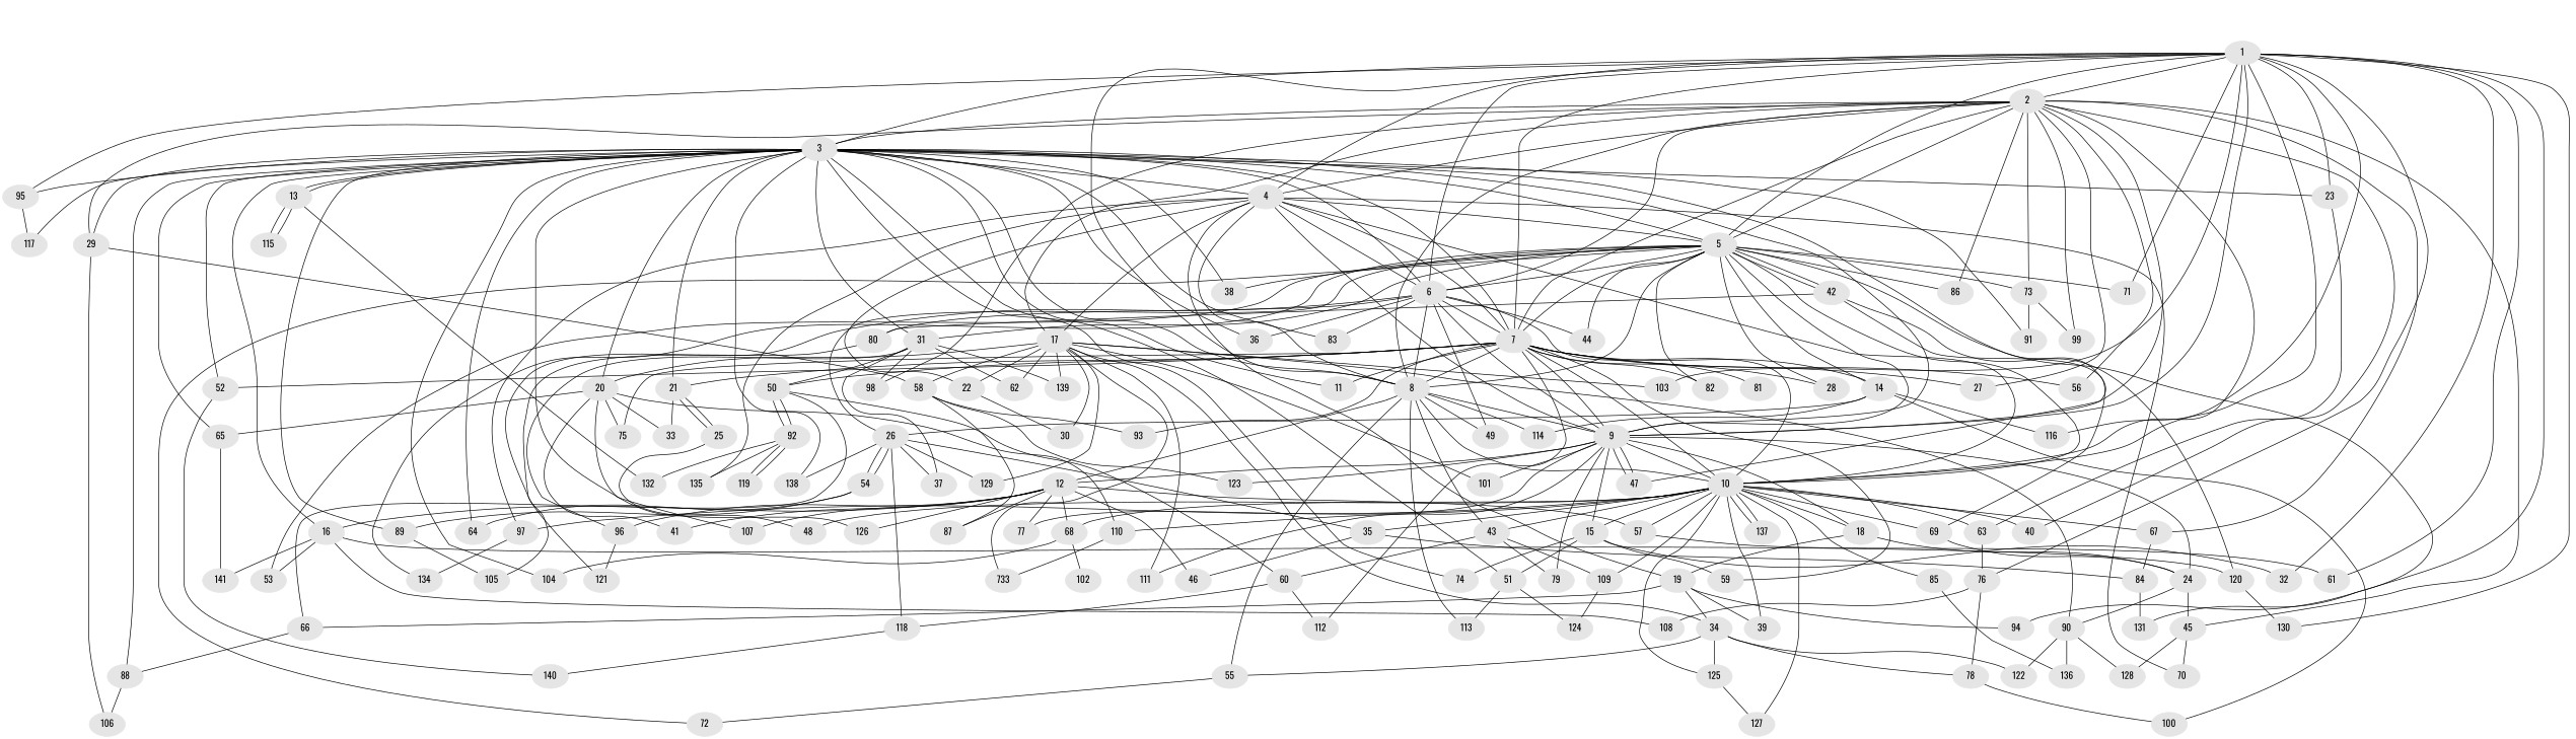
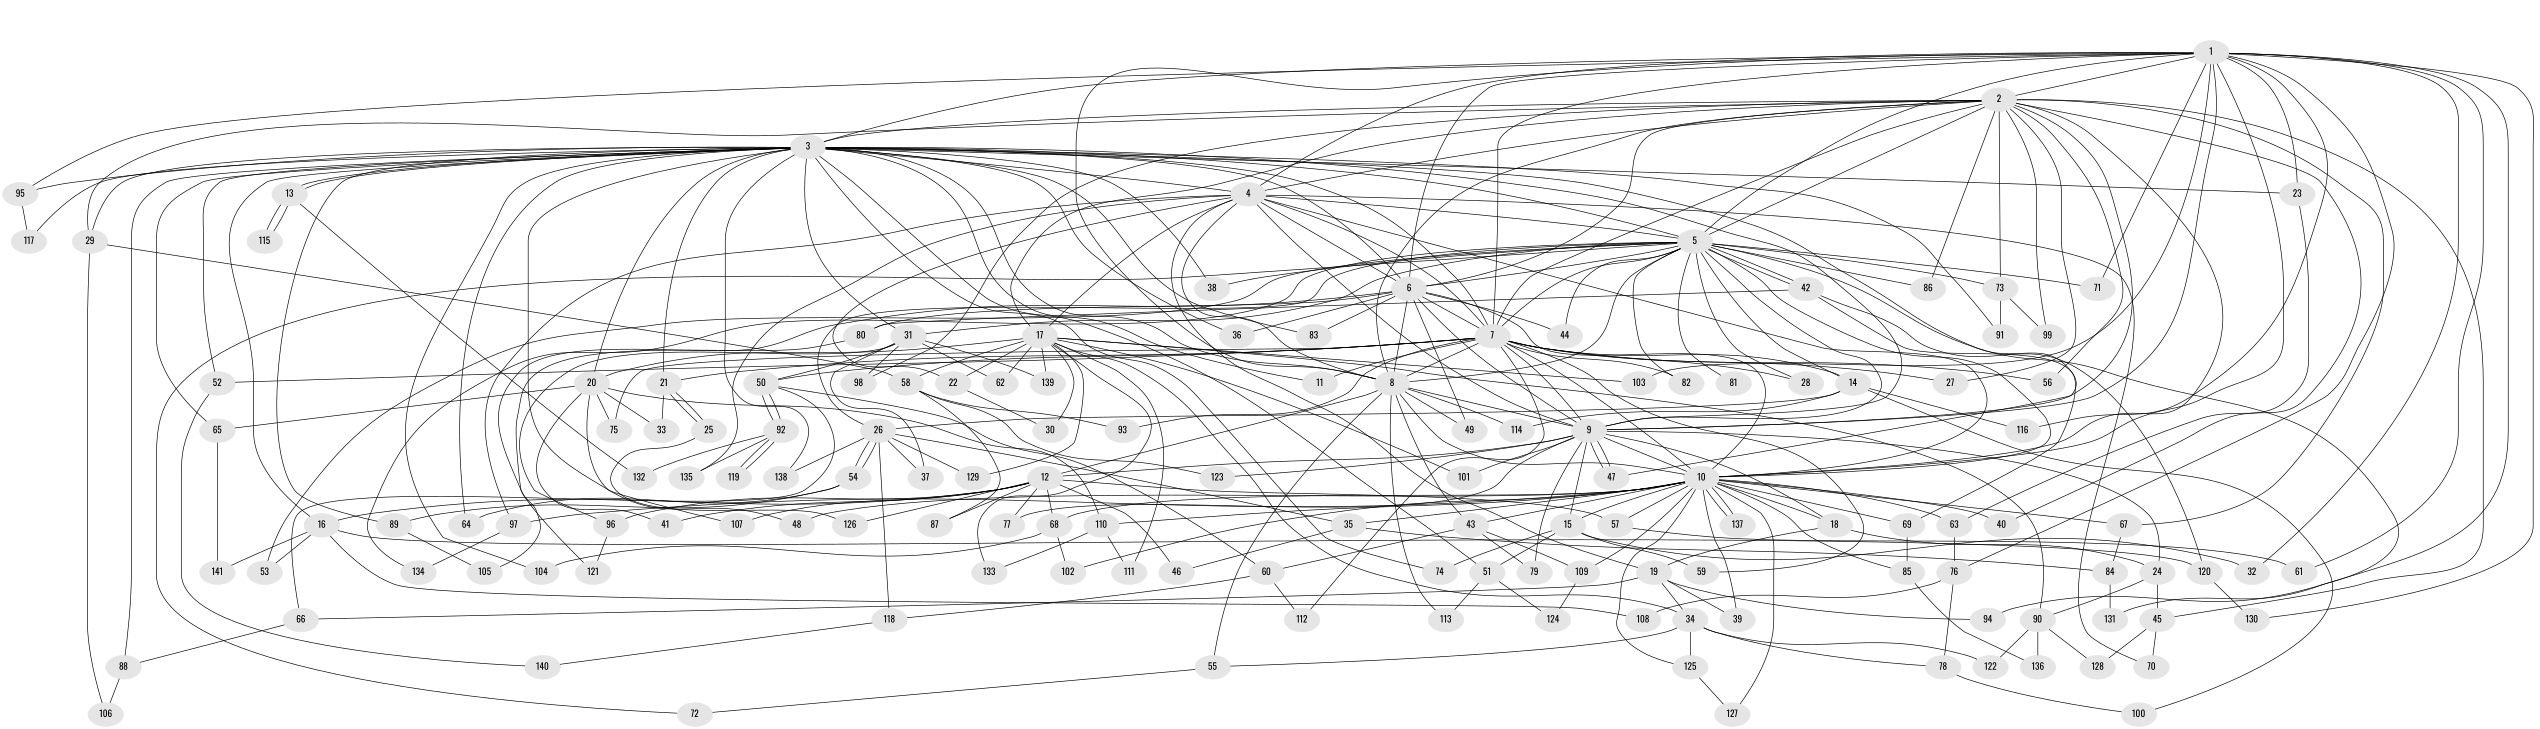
  graph {
    fontname=Oswald
    node [color=gray90 fontname=Oswald style=filled]
    edge [fontname=Oswald]
    1
    2
    3
    4
    5
    6
    7
    8
    9
    10
    23
    32
    61
    71
    76
    94
    95
    103
    116
    130
    17
    27
    29
    40
    45
    56
    67
    73
    86
    98
    99
    11
    13
    16
    20
    21
    31
    36
    38
    48
    51
    52
    64
    65
    74
    83
    88
    89
    91
    104
    117
    138
    47
    19
    22
    70
    97
    135
    81
    14
    26
    28
    42
    44
    53
    72
    82
    131
    134
    49
    80
    121
    50
    59
    75
    93
    112
    12
    43
    55
    113
    114
    15
    18
    24
    77
    79
    101
    111
    123
    35
    39
    57
    63
    68
    69
    85
    102
    109
    110
    125
    127
    137
    108
    78
    30
    34
    58
    62
    90
    129
-   133 [label=733]
+   133
    139
    106
    128
    84
    115
    132
    120
    141
    41
    107
    33
    25
    96
    37
    124
    140
    105
    66
    100
    54
    118
    60
    92
    46
    87
    126
    136
    122
    119
    1 -- 2
    1 -- 3
    1 -- 4
    1 -- 5
    1 -- 6
    1 -- 7
    1 -- 8
    1 -- 9
    1 -- 10
    1 -- 23
    1 -- 32
    1 -- 61
    1 -- 71
    1 -- 76
    1 -- 94
    1 -- 95
    1 -- 103
    1 -- 116
    1 -- 130
    2 -- 3
    2 -- 4
    2 -- 5
    2 -- 6
    2 -- 7
    2 -- 8
    2 -- 9
    2 -- 10
    2 -- 17
    2 -- 27
    2 -- 29
    2 -- 40
    2 -- 45
    2 -- 56
    2 -- 67
    2 -- 73
    2 -- 86
    2 -- 98
    2 -- 99
    3 -- 4
    3 -- 5
    3 -- 6
    3 -- 7
    3 -- 8
    3 -- 9
    3 -- 23
    3 -- 95
    3 -- 29
    3 -- 11
    3 -- 13
    3 -- 13
    3 -- 16
    3 -- 20
    3 -- 21
    3 -- 31
    3 -- 36
    3 -- 38
    3 -- 48
    3 -- 51
    3 -- 52
    3 -- 64
    3 -- 65
    3 -- 74
    3 -- 83
    3 -- 88
    3 -- 89
    3 -- 91
    3 -- 104
    3 -- 117
    3 -- 138
    3 -- 47
    4 -- 5
    4 -- 6
    4 -- 7
    4 -- 8
    4 -- 9
    4 -- 10
    4 -- 17
    4 -- 19
    4 -- 22
    4 -- 70
    4 -- 97
    4 -- 135
    5 -- 6
    5 -- 7
    5 -- 8
    5 -- 9
    5 -- 10
    5 -- 71
    5 -- 73
    5 -- 86
    5 -- 31
    5 -- 38
-   7 -- 81
+   5 -- 81
    5 -- 14
    5 -- 26
    5 -- 28
    5 -- 42
    5 -- 42
    5 -- 44
    5 -- 53
    5 -- 72
    5 -- 82
    5 -- 131
    5 -- 134
    6 -- 7
    6 -- 8
    6 -- 9
    6 -- 10
    6 -- 36
    6 -- 83
    6 -- 44
    6 -- 49
    6 -- 80
    6 -- 121
    7 -- 8
    7 -- 9
    7 -- 10
    7 -- 27
    7 -- 56
    7 -- 11
    7 -- 21
    7 -- 52
    7 -- 14
    7 -- 28
    7 -- 82
    7 -- 50
    7 -- 59
    7 -- 75
    7 -- 93
    7 -- 112
    8 -- 9
    8 -- 10
    8 -- 49
    8 -- 12
    8 -- 43
    8 -- 55
    8 -- 113
    8 -- 114
    9 -- 10
    9 -- 47
    9 -- 47
    9 -- 12
    9 -- 15
    9 -- 18
    9 -- 24
    9 -- 77
    9 -- 79
    9 -- 101
-   9 -- 111
+   110 -- 111
    9 -- 123
    10 -- 40
    10 -- 67
    10 -- 48
    10 -- 97
    10 -- 43
    10 -- 15
    10 -- 18
    10 -- 35
    10 -- 39
    10 -- 57
    10 -- 63
    10 -- 68
    10 -- 69
    10 -- 85
+   10 -- 102
    10 -- 109
    10 -- 110
    10 -- 125
    10 -- 127
    10 -- 137
    10 -- 137
    23 -- 63
    76 -- 108
    76 -- 78
    95 -- 117
    17 -- 103
    17 -- 20
    17 -- 22
    17 -- 101
    17 -- 111
    17 -- 30
    17 -- 34
    17 -- 58
    17 -- 62
    17 -- 90
    17 -- 129
    17 -- 133
    17 -- 139
    29 -- 58
    29 -- 106
    45 -- 70
    45 -- 128
    67 -- 84
    73 -- 99
    73 -- 91
    13 -- 115
    13 -- 115
    13 -- 132
    16 -- 53
    16 -- 108
    16 -- 120
    16 -- 141
    20 -- 65
    20 -- 75
    20 -- 110
    20 -- 41
    20 -- 107
    20 -- 33
    21 -- 33
    21 -- 25
    21 -- 25
    31 -- 98
    31 -- 50
    31 -- 62
    31 -- 139
    31 -- 96
    31 -- 37
    51 -- 113
    51 -- 124
    52 -- 140
    65 -- 141
    88 -- 106
    89 -- 105
    19 -- 94
    19 -- 39
    19 -- 34
    19 -- 66
    22 -- 30
    97 -- 134
    14 -- 116
    14 -- 26
    14 -- 114
    14 -- 100
    26 -- 138
    26 -- 35
    26 -- 129
    26 -- 37
    26 -- 54
    26 -- 54
    26 -- 118
    42 -- 80
    42 -- 69
    42 -- 120
    80 -- 105
    50 -- 66
    50 -- 60
    50 -- 92
    50 -- 92
    12 -- 16
    12 -- 77
    12 -- 57
    12 -- 68
    12 -- 41
    12 -- 107
    12 -- 96
    12 -- 46
    12 -- 87
    12 -- 126
    43 -- 79
    43 -- 109
    43 -- 60
    55 -- 72
    15 -- 32
    15 -- 51
    15 -- 74
    15 -- 59
    18 -- 19
    18 -- 24
    24 -- 45
    24 -- 90
    35 -- 84
    35 -- 46
    57 -- 61
    63 -- 76
    68 -- 104
    68 -- 102
-   69 -- 24
+   69 -- 85
    85 -- 136
    109 -- 124
    110 -- 133
    125 -- 127
    78 -- 100
    34 -- 55
    34 -- 125
    34 -- 78
    34 -- 122
    58 -- 93
    58 -- 123
    58 -- 87
    90 -- 128
    90 -- 136
    90 -- 122
    84 -- 131
    120 -- 130
    25 -- 126
    96 -- 121
    66 -- 88
    54 -- 64
    54 -- 89
    118 -- 140
    60 -- 112
    60 -- 118
    92 -- 135
    92 -- 132
    92 -- 119
    92 -- 119
  }
